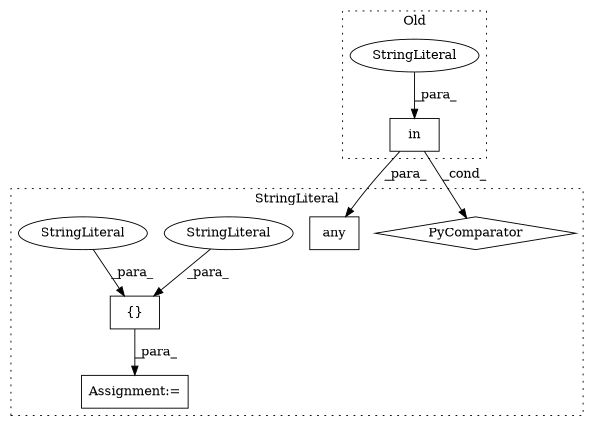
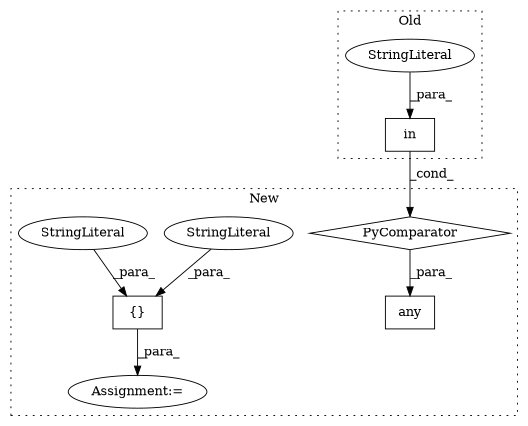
  digraph {
    node [a=45 l=6 s=4200 shape=box]
    n1 [a=105 l=13 label=in]
    n2 [label=StringLiteral shape=ellipse]
    n3 [a=32 l="17,-3" label=any s="4151,4318"]
-   n4 [a=7 l=53 label="Assignment:=" s=4259]
+   n4 [a=7 l=53 label="Assignment:=" s=4259 shape=ellipse]
    n5 [a=113 l=53 label=PyComparator s=4259 shape=diamond]
    n6 [a=4 l="1,1" label="{}" s="4278,4302"]
    n7 [l=7 label=StringLiteral s=4279 shape=ellipse]
    n8 [label=StringLiteral s=4296 shape=ellipse]
    subgraph cluster_1 {
      label=Old
      style=dotted
      n1
      n2
    }
    subgraph cluster_2 {
-     label=StringLiteral
+     label=New
      style=dotted
      n3
      n4
      n5
      n6
      n7
      n8
    }
    n1 -> n5 [label=_cond_]
    n2 -> n1 [label=_para_]
-   n1 -> n3 [label=_para_]
+   n5 -> n3 [label=_para_]
    n6 -> n4 [label=_para_]
    n7 -> n6 [label=_para_]
    n8 -> n6 [label=_para_]
  }
